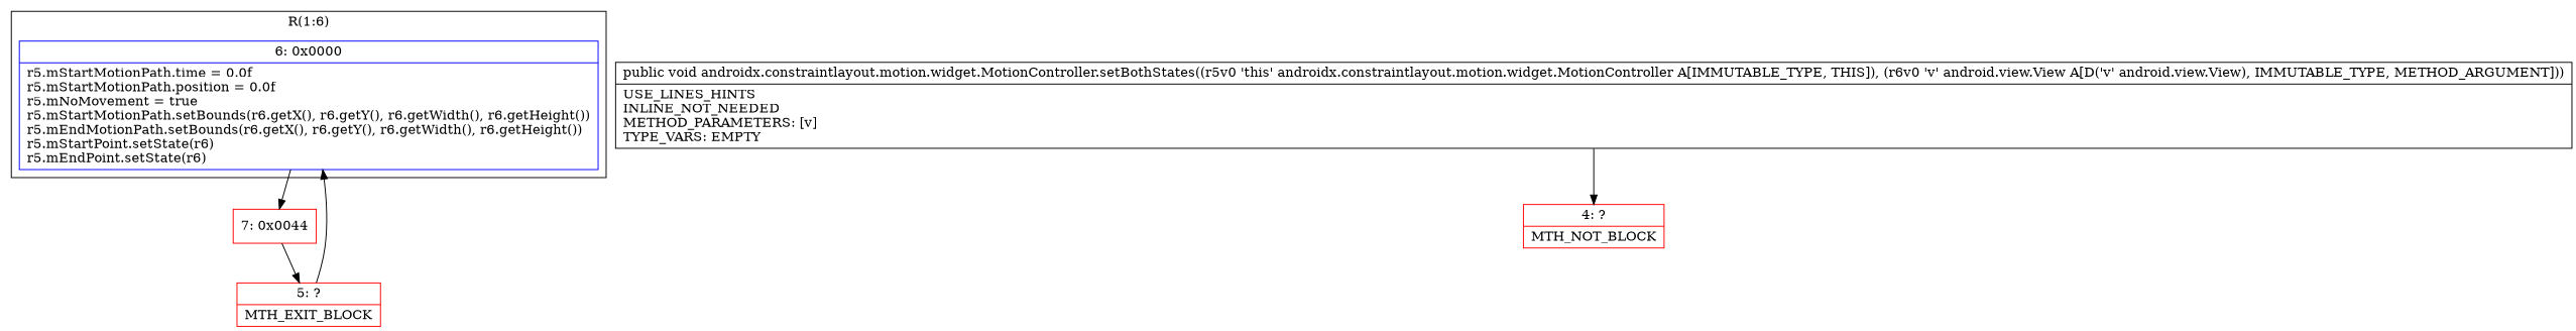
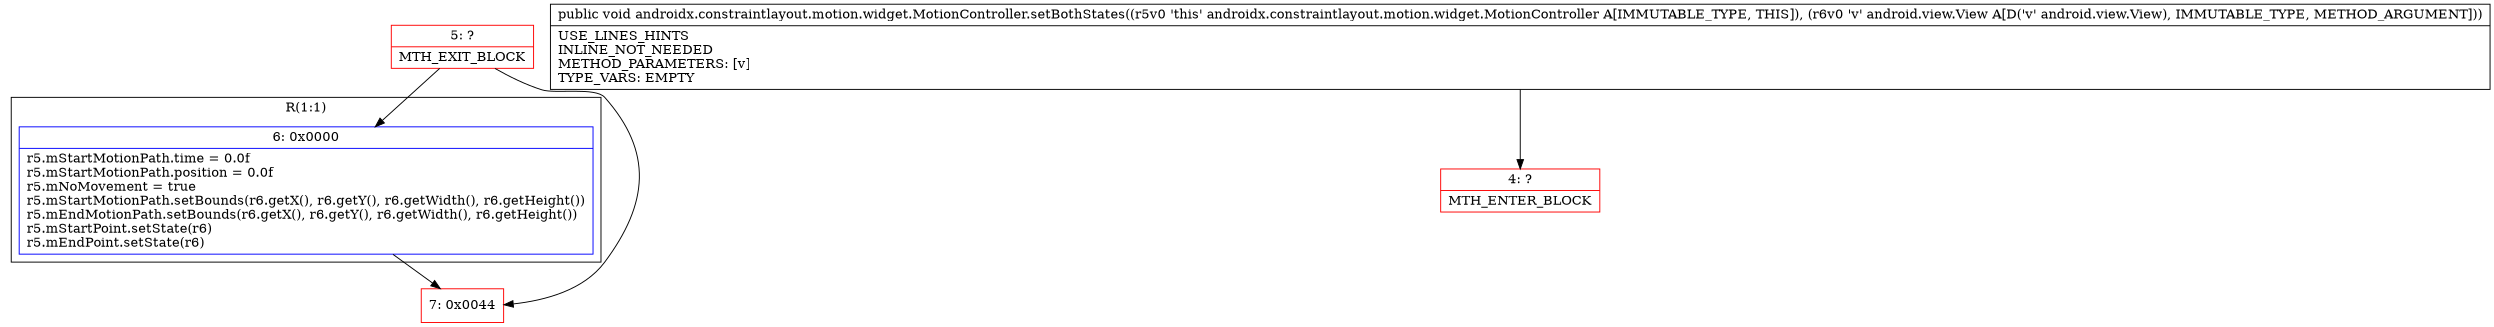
  digraph {
    node [color=red shape=record]
    n1 [color=blue label="{6\:\ 0x0000|r5.mStartMotionPath.time = 0.0f\lr5.mStartMotionPath.position = 0.0f\lr5.mNoMovement = true\lr5.mStartMotionPath.setBounds(r6.getX(), r6.getY(), r6.getWidth(), r6.getHeight())\lr5.mEndMotionPath.setBounds(r6.getX(), r6.getY(), r6.getWidth(), r6.getHeight())\lr5.mStartPoint.setState(r6)\lr5.mEndPoint.setState(r6)\l}"]
    n2 [label="{7\:\ 0x0044}"]
    n3 [label="{5\:\ ?|MTH_EXIT_BLOCK\l}"]
-   n4 [label="{4\:\ ?|MTH_NOT_BLOCK\l}"]
+   n4 [label="{4\:\ ?|MTH_ENTER_BLOCK\l}"]
    n5 [label="{public void androidx.constraintlayout.motion.widget.MotionController.setBothStates((r5v0 'this' androidx.constraintlayout.motion.widget.MotionController A[IMMUTABLE_TYPE, THIS]), (r6v0 'v' android.view.View A[D('v' android.view.View), IMMUTABLE_TYPE, METHOD_ARGUMENT]))  | USE_LINES_HINTS\lINLINE_NOT_NEEDED\lMETHOD_PARAMETERS: [v]\lTYPE_VARS: EMPTY\l}" color=""]
    subgraph cluster_1 {
-     label="R(1:6)"
+     label="R(1:1)"
      n1
    }
    n1 -> n2
-   n2 -> n3
+   n3 -> n2
    n3 -> n1
    n5 -> n4
  }
